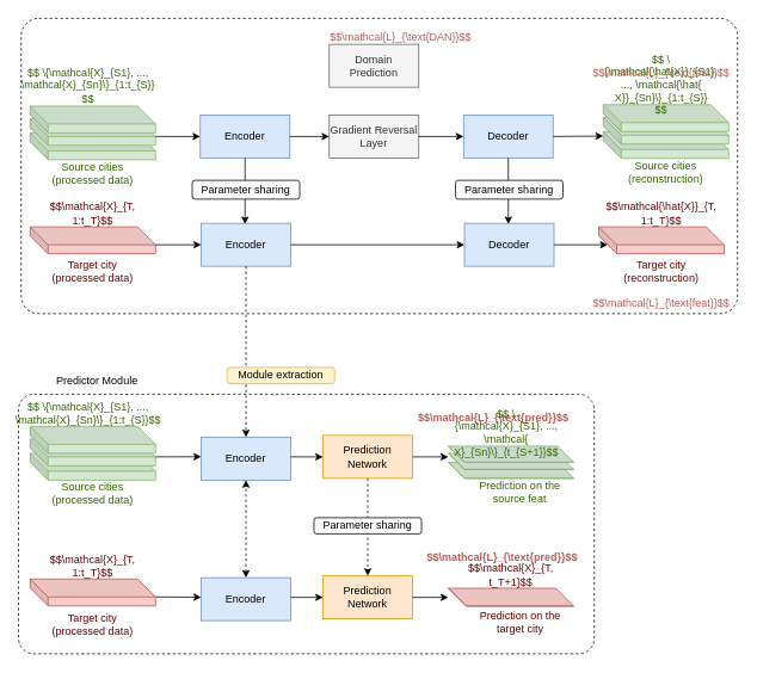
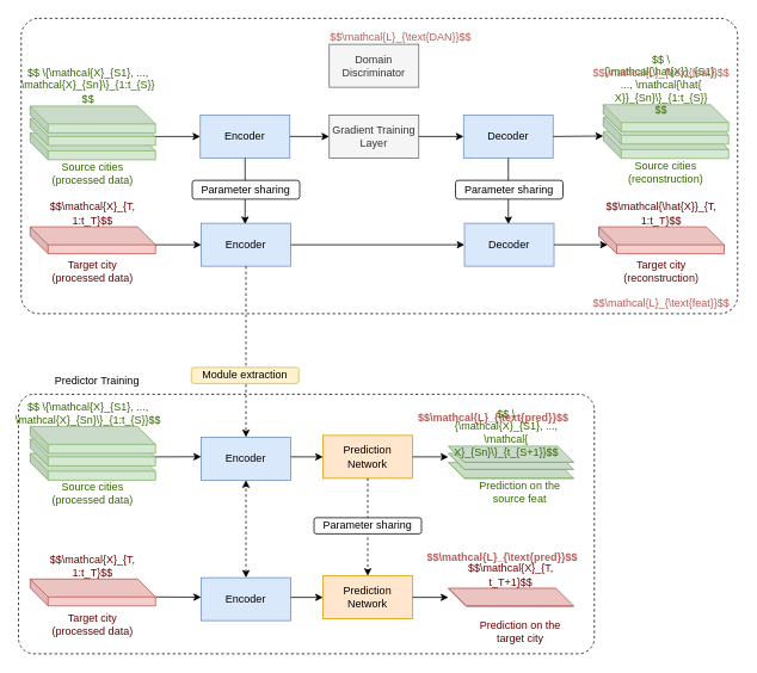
  <mxCell id="0" />
  <mxCell id="1" parent="0" />
  <mxCell id="2" value="" style="rounded=1;whiteSpace=wrap;html=1;fillColor=none;dashed=1;arcSize=6;" parent="1" vertex="1"><mxGeometry x="20" y="440" width="643" height="290" as="geometry" /></mxCell>
  <mxCell id="3" value="" style="shape=cube;whiteSpace=wrap;html=1;boundedLbl=1;backgroundOutline=1;darkOpacity=0.05;darkOpacity2=0.1;fillColor=#d5e8d4;strokeColor=#82b366;" parent="1" vertex="1"><mxGeometry x="500" y="516" width="140" height="18" as="geometry" /></mxCell>
  <mxCell id="4" value="" style="shape=cube;whiteSpace=wrap;html=1;boundedLbl=1;backgroundOutline=1;darkOpacity=0.05;darkOpacity2=0.1;fillColor=#d5e8d4;strokeColor=#82b366;" parent="1" vertex="1"><mxGeometry x="500" y="506" width="140" height="18" as="geometry" /></mxCell>
  <mxCell id="5" value="" style="rounded=1;whiteSpace=wrap;html=1;fillColor=none;dashed=1;arcSize=6;movable=0;resizable=0;rotatable=0;deletable=0;editable=0;locked=1;connectable=0;" parent="1" vertex="1"><mxGeometry x="23" y="20" width="800" height="330" as="geometry" /></mxCell>
  <mxCell id="6" value="" style="shape=cube;whiteSpace=wrap;html=1;boundedLbl=1;backgroundOutline=1;darkOpacity=0.05;darkOpacity2=0.1;fillColor=#d5e8d4;strokeColor=#82b366;" parent="1" vertex="1"><mxGeometry x="33" y="148" width="140" height="30" as="geometry" /></mxCell>
  <mxCell id="7" value="" style="shape=cube;whiteSpace=wrap;html=1;boundedLbl=1;backgroundOutline=1;darkOpacity=0.05;darkOpacity2=0.1;fillColor=#d5e8d4;strokeColor=#82b366;" parent="1" vertex="1"><mxGeometry x="33" y="132" width="140" height="30" as="geometry" /></mxCell>
  <mxCell id="8" value="" style="shape=cube;whiteSpace=wrap;html=1;boundedLbl=1;backgroundOutline=1;darkOpacity=0.05;darkOpacity2=0.1;fillColor=#d5e8d4;strokeColor=#82b366;" parent="1" vertex="1"><mxGeometry x="33" y="118" width="140" height="30" as="geometry" /></mxCell>
  <mxCell id="9" value="Source cities&lt;br&gt;(processed data)" style="text;html=1;strokeColor=none;fillColor=none;align=center;verticalAlign=middle;whiteSpace=wrap;rounded=0;fontColor=#336600;" parent="1" vertex="1"><mxGeometry x="48" y="178" width="110" height="30" as="geometry" /></mxCell>
  <mxCell id="10" value="" style="shape=cube;whiteSpace=wrap;html=1;boundedLbl=1;backgroundOutline=1;darkOpacity=0.05;darkOpacity2=0.1;fillColor=#f8cecc;strokeColor=#b85450;" parent="1" vertex="1"><mxGeometry x="33" y="253" width="140" height="30" as="geometry" /></mxCell>
  <mxCell id="11" value="Target city&lt;br&gt;(processed data)" style="text;html=1;strokeColor=none;fillColor=none;align=center;verticalAlign=middle;whiteSpace=wrap;rounded=0;fontColor=#660000;" parent="1" vertex="1"><mxGeometry x="48" y="288" width="110" height="30" as="geometry" /></mxCell>
  <mxCell id="12" value="Encoder" style="rounded=0;whiteSpace=wrap;html=1;fillColor=#dae8fc;strokeColor=#6c8ebf;" parent="1" vertex="1"><mxGeometry x="223" y="128" width="100" height="48" as="geometry" /></mxCell>
  <mxCell id="13" value="$$\mathcal{X}_{T, 1:t_T}$$" style="text;html=1;strokeColor=none;fillColor=none;align=center;verticalAlign=middle;whiteSpace=wrap;rounded=0;fontColor=#660000;" parent="1" vertex="1"><mxGeometry x="73" y="223" width="60" height="30" as="geometry" /></mxCell>
  <mxCell id="14" value="$$ \{\mathcal{X}_{S1}, ..., \mathcal{X}_{Sn}\}_{1:t_{S}}&lt;br&gt;$$" style="text;html=1;strokeColor=none;fillColor=none;align=center;verticalAlign=middle;whiteSpace=wrap;rounded=0;fontColor=#336600;" parent="1" vertex="1"><mxGeometry x="43" y="80" width="110" height="30" as="geometry" /></mxCell>
  <mxCell id="15" value="" style="shape=cube;whiteSpace=wrap;html=1;boundedLbl=1;backgroundOutline=1;darkOpacity=0.05;darkOpacity2=0.1;fillColor=#f8cecc;strokeColor=#b85450;" parent="1" vertex="1"><mxGeometry x="500" y="656.75" width="140" height="20" as="geometry" /></mxCell>
- <mxCell id="16" value="Prediction on the target city" style="text;html=1;strokeColor=none;fillColor=none;align=center;verticalAlign=middle;whiteSpace=wrap;rounded=0;fontColor=#660000;" parent="1" vertex="1"><mxGeometry x="522.5" y="679.5" width="115" height="30" as="geometry" /></mxCell>
+ <mxCell id="16" value="Prediction on the target city" style="text;html=1;strokeColor=none;fillColor=none;align=center;verticalAlign=middle;whiteSpace=wrap;rounded=0;fontColor=#660000;" parent="1" vertex="1"><mxGeometry x="522.5" y="689.5" width="115" height="30" as="geometry" /></mxCell>
  <mxCell id="17" value="$$\mathcal{X}_{T, t_T+1}$$" style="text;html=1;strokeColor=none;fillColor=none;align=center;verticalAlign=middle;whiteSpace=wrap;rounded=0;fontColor=#660000;" parent="1" vertex="1"><mxGeometry x="540" y="627" width="60" height="30" as="geometry" /></mxCell>
  <mxCell id="18" value="&lt;font style=&quot;font-size: 12px;&quot;&gt;$$\mathcal{L}_{\text{pred}}$$&lt;/font&gt;" style="text;strokeColor=none;fillColor=none;html=1;fontSize=25;fontStyle=1;verticalAlign=middle;align=center;fontColor=#ba5b57;" parent="1" vertex="1"><mxGeometry x="500" y="441" width="100" height="40" as="geometry" /></mxCell>
  <mxCell id="19" value="Prediction Network" style="rounded=0;whiteSpace=wrap;html=1;fillColor=#ffe6cc;strokeColor=#d79b00;" parent="1" vertex="1"><mxGeometry x="360" y="486" width="100" height="48" as="geometry" /></mxCell>
  <mxCell id="20" value="" style="endArrow=classic;html=1;rounded=0;entryX=0;entryY=0.5;entryDx=0;entryDy=0;exitX=0;exitY=0;exitDx=140;exitDy=20;exitPerimeter=0;" parent="1" source="7" target="12" edge="1"><mxGeometry width="50" height="50" relative="1" as="geometry"><mxPoint x="193" y="280" as="sourcePoint" /><mxPoint x="243" y="230" as="targetPoint" /></mxGeometry></mxCell>
  <mxCell id="21" value="" style="shape=cube;whiteSpace=wrap;html=1;boundedLbl=1;backgroundOutline=1;darkOpacity=0.05;darkOpacity2=0.1;fillColor=#d5e8d4;strokeColor=#82b366;" parent="1" vertex="1"><mxGeometry x="673" y="146.5" width="140" height="30" as="geometry" /></mxCell>
  <mxCell id="22" value="" style="shape=cube;whiteSpace=wrap;html=1;boundedLbl=1;backgroundOutline=1;darkOpacity=0.05;darkOpacity2=0.1;fillColor=#d5e8d4;strokeColor=#82b366;" parent="1" vertex="1"><mxGeometry x="673" y="130.5" width="140" height="30" as="geometry" /></mxCell>
  <mxCell id="23" value="" style="shape=cube;whiteSpace=wrap;html=1;boundedLbl=1;backgroundOutline=1;darkOpacity=0.05;darkOpacity2=0.1;fillColor=#d5e8d4;strokeColor=#82b366;" parent="1" vertex="1"><mxGeometry x="673" y="116.5" width="140" height="30" as="geometry" /></mxCell>
  <mxCell id="24" value="Source cities&lt;br&gt;(reconstruction)" style="text;html=1;strokeColor=none;fillColor=none;align=center;verticalAlign=middle;whiteSpace=wrap;rounded=0;fontColor=#336600;" parent="1" vertex="1"><mxGeometry x="688" y="176.5" width="110" height="30" as="geometry" /></mxCell>
  <mxCell id="25" value="$$ \{\mathcal{\hat{X}}_{S1}, ..., \mathcal{\hat{&lt;br&gt;X}}_{Sn}\}_{1:t_{S}}&lt;br&gt;$$" style="text;html=1;strokeColor=none;fillColor=none;align=center;verticalAlign=middle;whiteSpace=wrap;rounded=0;fontColor=#336600;" parent="1" vertex="1"><mxGeometry x="683" y="78.5" width="110" height="30" as="geometry" /></mxCell>
  <mxCell id="26" value="Encoder" style="rounded=0;whiteSpace=wrap;html=1;fillColor=#dae8fc;strokeColor=#6c8ebf;" parent="1" vertex="1"><mxGeometry x="224" y="249" width="100" height="48" as="geometry" /></mxCell>
  <mxCell id="27" value="" style="endArrow=classic;html=1;rounded=0;entryX=0;entryY=0.5;entryDx=0;entryDy=0;exitX=0;exitY=0;exitDx=140;exitDy=20;exitPerimeter=0;" parent="1" source="10" target="26" edge="1"><mxGeometry width="50" height="50" relative="1" as="geometry"><mxPoint x="174" y="273" as="sourcePoint" /><mxPoint x="244" y="351" as="targetPoint" /></mxGeometry></mxCell>
  <mxCell id="28" value="" style="endArrow=classic;html=1;rounded=0;exitX=0.5;exitY=1;exitDx=0;exitDy=0;entryX=0.49;entryY=0.021;entryDx=0;entryDy=0;entryPerimeter=0;" parent="1" source="12" target="26" edge="1"><mxGeometry width="50" height="50" relative="1" as="geometry"><mxPoint x="293" y="240" as="sourcePoint" /><mxPoint x="343" y="190" as="targetPoint" /></mxGeometry></mxCell>
  <mxCell id="29" value="Parameter sharing" style="rounded=1;whiteSpace=wrap;html=1;" parent="1" vertex="1"><mxGeometry x="214" y="201" width="120" height="21" as="geometry" /></mxCell>
  <mxCell id="30" value="" style="shape=cube;whiteSpace=wrap;html=1;boundedLbl=1;backgroundOutline=1;darkOpacity=0.05;darkOpacity2=0.1;fillColor=#f8cecc;strokeColor=#b85450;" parent="1" vertex="1"><mxGeometry x="668" y="253" width="140" height="30" as="geometry" /></mxCell>
  <mxCell id="31" value="Target city&lt;br&gt;(reconstruction)" style="text;html=1;strokeColor=none;fillColor=none;align=center;verticalAlign=middle;whiteSpace=wrap;rounded=0;fontColor=#660000;" parent="1" vertex="1"><mxGeometry x="683" y="288" width="110" height="30" as="geometry" /></mxCell>
  <mxCell id="32" value="$$\mathcal{\hat{X}}_{T, 1:t_T}$$" style="text;html=1;strokeColor=none;fillColor=none;align=center;verticalAlign=middle;whiteSpace=wrap;rounded=0;fontColor=#660000;" parent="1" vertex="1"><mxGeometry x="708" y="223" width="60" height="30" as="geometry" /></mxCell>
  <mxCell id="33" value="&lt;font style=&quot;font-size: 12px;&quot;&gt;$$\mathcal{L}_{\text{feat}}$$&lt;/font&gt;" style="text;html=1;align=center;verticalAlign=middle;whiteSpace=wrap;rounded=0;fontColor=#ba5b57;fontSize=25;" parent="1" vertex="1"><mxGeometry x="708" y="59.5" width="60" height="30" as="geometry" /></mxCell>
  <mxCell id="34" value="&lt;font style=&quot;font-size: 12px;&quot;&gt;$$\mathcal{L}_{\text{feat}}$$&lt;/font&gt;" style="text;html=1;align=center;verticalAlign=middle;whiteSpace=wrap;rounded=0;fontColor=#ba5b57;fontSize=25;" parent="1" vertex="1"><mxGeometry x="708" y="318" width="60" height="30" as="geometry" /></mxCell>
  <mxCell id="35" value="" style="endArrow=classic;html=1;rounded=0;exitX=0.5;exitY=1;exitDx=0;exitDy=0;dashed=1;entryX=0.5;entryY=0;entryDx=0;entryDy=0;" parent="1" source="26" target="36" edge="1"><mxGeometry width="50" height="50" relative="1" as="geometry"><mxPoint x="333" y="460" as="sourcePoint" /><mxPoint x="273" y="400" as="targetPoint" /></mxGeometry></mxCell>
  <mxCell id="36" value="Encoder" style="rounded=0;whiteSpace=wrap;html=1;fillColor=#dae8fc;strokeColor=#6c8ebf;" parent="1" vertex="1"><mxGeometry x="224" y="488" width="100" height="48" as="geometry" /></mxCell>
  <mxCell id="37" value="" style="shape=cube;whiteSpace=wrap;html=1;boundedLbl=1;backgroundOutline=1;darkOpacity=0.05;darkOpacity2=0.1;fillColor=#d5e8d4;strokeColor=#82b366;" parent="1" vertex="1"><mxGeometry x="33" y="506" width="140" height="30" as="geometry" /></mxCell>
  <mxCell id="38" value="" style="shape=cube;whiteSpace=wrap;html=1;boundedLbl=1;backgroundOutline=1;darkOpacity=0.05;darkOpacity2=0.1;fillColor=#d5e8d4;strokeColor=#82b366;" parent="1" vertex="1"><mxGeometry x="33" y="490" width="140" height="30" as="geometry" /></mxCell>
  <mxCell id="39" value="" style="shape=cube;whiteSpace=wrap;html=1;boundedLbl=1;backgroundOutline=1;darkOpacity=0.05;darkOpacity2=0.1;fillColor=#d5e8d4;strokeColor=#82b366;" parent="1" vertex="1"><mxGeometry x="33" y="476" width="140" height="30" as="geometry" /></mxCell>
  <mxCell id="40" value="Source cities&lt;br&gt;(processed data)" style="text;html=1;strokeColor=none;fillColor=none;align=center;verticalAlign=middle;whiteSpace=wrap;rounded=0;fontColor=#336600;" parent="1" vertex="1"><mxGeometry x="48" y="536" width="110" height="30" as="geometry" /></mxCell>
  <mxCell id="41" value="$$ \{\mathcal{X}_{S1}, ..., \mathcal{X}_{Sn}\}_{1:t_{S}}$$" style="text;html=1;strokeColor=none;fillColor=none;align=center;verticalAlign=middle;whiteSpace=wrap;rounded=0;fontColor=#336600;" parent="1" vertex="1"><mxGeometry x="43" y="446" width="110" height="30" as="geometry" /></mxCell>
  <mxCell id="42" value="" style="endArrow=classic;html=1;rounded=0;entryX=0;entryY=0.455;entryDx=0;entryDy=0;exitX=0;exitY=0;exitDx=140;exitDy=20;exitPerimeter=0;entryPerimeter=0;" parent="1" source="38" target="36" edge="1"><mxGeometry width="50" height="50" relative="1" as="geometry"><mxPoint x="173" y="509.89" as="sourcePoint" /><mxPoint x="223" y="509.89" as="targetPoint" /></mxGeometry></mxCell>
- <mxCell id="43" value="Module extraction" style="rounded=1;whiteSpace=wrap;html=1;fillColor=#fff2cc;strokeColor=#d6b656;" parent="1" vertex="1"><mxGeometry x="253" y="410" width="120" height="18" as="geometry" /></mxCell>
+ <mxCell id="43" value="Module extraction" style="rounded=1;whiteSpace=wrap;html=1;fillColor=#fff2cc;strokeColor=#d6b656;" parent="1" vertex="1"><mxGeometry x="213" y="410" width="120" height="18" as="geometry" /></mxCell>
  <mxCell id="44" value="" style="endArrow=classic;html=1;rounded=0;exitX=1;exitY=0.5;exitDx=0;exitDy=0;entryX=0;entryY=0.5;entryDx=0;entryDy=0;" parent="1" target="19" edge="1"><mxGeometry width="50" height="50" relative="1" as="geometry"><mxPoint x="324" y="510" as="sourcePoint" /><mxPoint x="389" y="511.67" as="targetPoint" /></mxGeometry></mxCell>
  <mxCell id="45" value="" style="endArrow=classic;html=1;rounded=0;exitX=1;exitY=0.5;exitDx=0;exitDy=0;" parent="1" source="19" edge="1"><mxGeometry width="50" height="50" relative="1" as="geometry"><mxPoint x="510" y="528" as="sourcePoint" /><mxPoint x="500" y="510" as="targetPoint" /></mxGeometry></mxCell>
  <mxCell id="46" value="" style="shape=cube;whiteSpace=wrap;html=1;boundedLbl=1;backgroundOutline=1;darkOpacity=0.05;darkOpacity2=0.1;fillColor=#d5e8d4;strokeColor=#82b366;" parent="1" vertex="1"><mxGeometry x="500" y="498" width="140" height="18" as="geometry" /></mxCell>
  <mxCell id="47" value="$$ \{\mathcal{X}_{S1}, ..., \mathcal{&lt;br&gt;X}_{Sn}\}_{t_{S+1}}$$" style="text;html=1;strokeColor=none;fillColor=none;align=center;verticalAlign=middle;whiteSpace=wrap;rounded=0;fontColor=#336600;" parent="1" vertex="1"><mxGeometry x="510" y="468" width="110" height="30" as="geometry" /></mxCell>
  <mxCell id="48" value="&lt;font style=&quot;font-size: 12px;&quot;&gt;$$\mathcal{L}_{\text{pred}}$$&lt;/font&gt;" style="text;strokeColor=none;fillColor=none;html=1;fontSize=25;fontStyle=1;verticalAlign=middle;align=center;fontColor=#ba5b57;" parent="1" vertex="1"><mxGeometry x="510" y="596" width="100" height="40" as="geometry" /></mxCell>
  <mxCell id="49" value="Prediction Network" style="rounded=0;whiteSpace=wrap;html=1;fillColor=#ffe6cc;strokeColor=#d79b00;" parent="1" vertex="1"><mxGeometry x="360" y="643" width="100" height="48" as="geometry" /></mxCell>
  <mxCell id="50" value="Encoder" style="rounded=0;whiteSpace=wrap;html=1;fillColor=#dae8fc;strokeColor=#6c8ebf;" parent="1" vertex="1"><mxGeometry x="224" y="645" width="100" height="48" as="geometry" /></mxCell>
  <mxCell id="51" value="" style="endArrow=classic;html=1;rounded=0;entryX=0;entryY=0.455;entryDx=0;entryDy=0;exitX=0;exitY=0;exitDx=140;exitDy=20;exitPerimeter=0;entryPerimeter=0;" parent="1" source="54" target="50" edge="1"><mxGeometry width="50" height="50" relative="1" as="geometry"><mxPoint x="173" y="667" as="sourcePoint" /><mxPoint x="223" y="666.89" as="targetPoint" /></mxGeometry></mxCell>
  <mxCell id="52" value="" style="endArrow=classic;html=1;rounded=0;exitX=1;exitY=0.5;exitDx=0;exitDy=0;entryX=0;entryY=0.5;entryDx=0;entryDy=0;" parent="1" target="49" edge="1"><mxGeometry width="50" height="50" relative="1" as="geometry"><mxPoint x="324" y="667" as="sourcePoint" /><mxPoint x="389" y="668.67" as="targetPoint" /></mxGeometry></mxCell>
  <mxCell id="53" value="" style="endArrow=classic;html=1;rounded=0;exitX=1;exitY=0.5;exitDx=0;exitDy=0;" parent="1" source="49" edge="1"><mxGeometry width="50" height="50" relative="1" as="geometry"><mxPoint x="510" y="685" as="sourcePoint" /><mxPoint x="500" y="667" as="targetPoint" /></mxGeometry></mxCell>
  <mxCell id="54" value="" style="shape=cube;whiteSpace=wrap;html=1;boundedLbl=1;backgroundOutline=1;darkOpacity=0.05;darkOpacity2=0.1;fillColor=#f8cecc;strokeColor=#b85450;" parent="1" vertex="1"><mxGeometry x="33" y="646.5" width="140" height="30" as="geometry" /></mxCell>
  <mxCell id="55" value="Target city&lt;br&gt;(processed data)" style="text;html=1;strokeColor=none;fillColor=none;align=center;verticalAlign=middle;whiteSpace=wrap;rounded=0;fontColor=#660000;" parent="1" vertex="1"><mxGeometry x="48" y="681.5" width="110" height="30" as="geometry" /></mxCell>
  <mxCell id="56" value="$$\mathcal{X}_{T, 1:t_T}$$" style="text;html=1;strokeColor=none;fillColor=none;align=center;verticalAlign=middle;whiteSpace=wrap;rounded=0;fontColor=#660000;" parent="1" vertex="1"><mxGeometry x="73" y="616.5" width="60" height="30" as="geometry" /></mxCell>
  <mxCell id="57" value="Prediction on the source feat" style="text;html=1;strokeColor=none;fillColor=none;align=center;verticalAlign=middle;whiteSpace=wrap;rounded=0;fontColor=#336600;" parent="1" vertex="1"><mxGeometry x="525" y="534" width="110" height="30" as="geometry" /></mxCell>
- <mxCell id="58" value="Predictor Module" style="text;html=1;strokeColor=none;fillColor=none;align=center;verticalAlign=middle;whiteSpace=wrap;rounded=0;" parent="1" vertex="1"><mxGeometry x="48" y="410" width="120" height="30" as="geometry" /></mxCell>
+ <mxCell id="58" value="Predictor Training" style="text;html=1;strokeColor=none;fillColor=none;align=center;verticalAlign=middle;whiteSpace=wrap;rounded=0;" parent="1" vertex="1"><mxGeometry x="48" y="410" width="120" height="30" as="geometry" /></mxCell>
  <mxCell id="59" value="" style="endArrow=classic;startArrow=classic;html=1;rounded=0;dashed=1;entryX=0.5;entryY=1;entryDx=0;entryDy=0;exitX=0.5;exitY=0;exitDx=0;exitDy=0;" parent="1" source="50" target="36" edge="1"><mxGeometry width="50" height="50" relative="1" as="geometry"><mxPoint x="223" y="610" as="sourcePoint" /><mxPoint x="273" y="560" as="targetPoint" /></mxGeometry></mxCell>
  <mxCell id="60" value="" style="endArrow=classic;html=1;rounded=0;dashed=1;entryX=0.5;entryY=0;entryDx=0;entryDy=0;exitX=0.5;exitY=1;exitDx=0;exitDy=0;" parent="1" source="19" target="49" edge="1"><mxGeometry width="50" height="50" relative="1" as="geometry"><mxPoint x="411" y="534" as="sourcePoint" /><mxPoint x="411" y="639.5" as="targetPoint" /></mxGeometry></mxCell>
  <mxCell id="61" value="Parameter sharing" style="rounded=1;whiteSpace=wrap;html=1;" parent="1" vertex="1"><mxGeometry x="350" y="578" width="120" height="18" as="geometry" /></mxCell>
  <mxCell id="62" value="" style="endArrow=classic;html=1;rounded=0;exitX=1;exitY=0.5;exitDx=0;exitDy=0;entryX=0;entryY=0.5;entryDx=0;entryDy=0;" parent="1" source="12" target="64" edge="1"><mxGeometry width="50" height="50" relative="1" as="geometry"><mxPoint x="323" y="150" as="sourcePoint" /><mxPoint x="373" y="152" as="targetPoint" /></mxGeometry></mxCell>
  <mxCell id="63" value="" style="endArrow=classic;html=1;rounded=0;exitX=1;exitY=0.5;exitDx=0;exitDy=0;entryX=0;entryY=0.5;entryDx=0;entryDy=0;" parent="1" source="26" target="69" edge="1"><mxGeometry width="50" height="50" relative="1" as="geometry"><mxPoint x="324" y="272.89" as="sourcePoint" /><mxPoint x="368" y="273" as="targetPoint" /></mxGeometry></mxCell>
- <mxCell id="64" value="Gradient Reversal Layer" style="rounded=0;whiteSpace=wrap;html=1;fillColor=#f5f5f5;strokeColor=#666666;fontColor=#333333;" parent="1" vertex="1"><mxGeometry x="367" y="128" width="100" height="48" as="geometry" /></mxCell>
+ <mxCell id="64" value="Gradient Training Layer" style="rounded=0;whiteSpace=wrap;html=1;fillColor=#f5f5f5;strokeColor=#666666;fontColor=#333333;" parent="1" vertex="1"><mxGeometry x="367" y="128" width="100" height="48" as="geometry" /></mxCell>
  <mxCell id="65" value="&lt;font style=&quot;font-size: 12px;&quot;&gt;$$\mathcal{L}_{\text{DAN}}$$&lt;/font&gt;" style="text;html=1;align=center;verticalAlign=middle;whiteSpace=wrap;rounded=0;fontColor=#ba5b57;fontSize=25;" parent="1" vertex="1"><mxGeometry x="417" y="20" width="60" height="30" as="geometry" /></mxCell>
- <mxCell id="66" value="Domain Prediction" style="rounded=0;whiteSpace=wrap;html=1;fillColor=#f5f5f5;fontColor=#333333;strokeColor=#666666;" parent="1" vertex="1"><mxGeometry x="367" y="49" width="100" height="48" as="geometry" /></mxCell>
+ <mxCell id="66" value="Domain Discriminator" style="rounded=0;whiteSpace=wrap;html=1;fillColor=#f5f5f5;fontColor=#333333;strokeColor=#666666;" parent="1" vertex="1"><mxGeometry x="367" y="49" width="100" height="48" as="geometry" /></mxCell>
  <mxCell id="67" value="Decoder" style="rounded=0;whiteSpace=wrap;html=1;fillColor=#dae8fc;strokeColor=#6c8ebf;" parent="1" vertex="1"><mxGeometry x="517" y="128" width="100" height="48" as="geometry" /></mxCell>
  <mxCell id="68" value="" style="endArrow=classic;html=1;rounded=0;entryX=0;entryY=0.5;entryDx=0;entryDy=0;exitX=0;exitY=0;exitDx=140;exitDy=20;exitPerimeter=0;" parent="1" target="67" edge="1"><mxGeometry width="50" height="50" relative="1" as="geometry"><mxPoint x="467" y="152" as="sourcePoint" /><mxPoint x="537" y="230" as="targetPoint" /></mxGeometry></mxCell>
  <mxCell id="69" value="Decoder" style="rounded=0;whiteSpace=wrap;html=1;fillColor=#dae8fc;strokeColor=#6c8ebf;" parent="1" vertex="1"><mxGeometry x="518" y="249" width="100" height="48" as="geometry" /></mxCell>
  <mxCell id="70" value="" style="endArrow=classic;html=1;rounded=0;exitX=0.5;exitY=1;exitDx=0;exitDy=0;entryX=0.49;entryY=0.021;entryDx=0;entryDy=0;entryPerimeter=0;" parent="1" source="67" target="69" edge="1"><mxGeometry width="50" height="50" relative="1" as="geometry"><mxPoint x="587" y="240" as="sourcePoint" /><mxPoint x="637" y="190" as="targetPoint" /></mxGeometry></mxCell>
  <mxCell id="71" value="Parameter sharing" style="rounded=1;whiteSpace=wrap;html=1;" parent="1" vertex="1"><mxGeometry x="508" y="201" width="120" height="21" as="geometry" /></mxCell>
  <mxCell id="72" value="" style="endArrow=classic;html=1;rounded=0;entryX=0;entryY=0;entryDx=10;entryDy=20;exitX=1;exitY=0.5;exitDx=0;exitDy=0;entryPerimeter=0;" parent="1" source="69" target="30" edge="1"><mxGeometry width="50" height="50" relative="1" as="geometry"><mxPoint x="618" y="271.8" as="sourcePoint" /><mxPoint x="669" y="271.8" as="targetPoint" /></mxGeometry></mxCell>
  <mxCell id="73" value="" style="endArrow=classic;html=1;rounded=0;exitX=1;exitY=0.5;exitDx=0;exitDy=0;entryX=0;entryY=0;entryDx=0;entryDy=5;entryPerimeter=0;" parent="1" source="67" target="21" edge="1"><mxGeometry width="50" height="50" relative="1" as="geometry"><mxPoint x="617" y="152" as="sourcePoint" /><mxPoint x="663" y="160" as="targetPoint" /></mxGeometry></mxCell>
